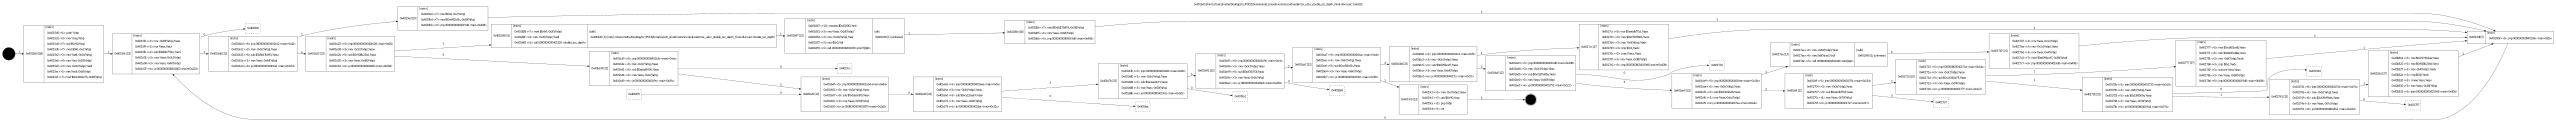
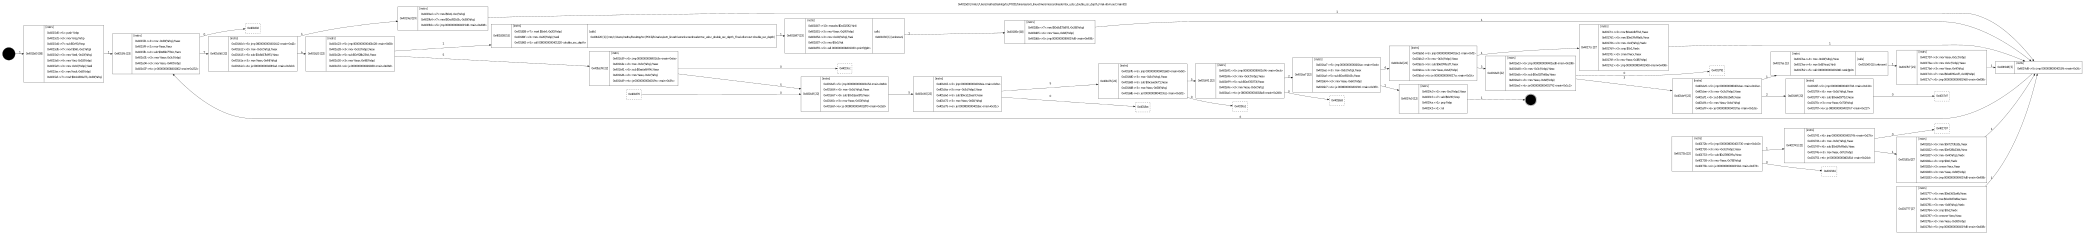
  digraph {
    fontname="IBM Plex Sans"
    label="0x4015d0 (/mnt/c/Users/mathe/Desktop/tcc/POCII/binaries/extr_linuxdriversmisccardreaderrtsx_usb.c_double_ssc_depth_Final-ollvm.out::main(0))"
    labelloc=t
    rankdir=LR
    node [fontname="IBM Plex Sans" shape=record]
    edge [fontname="IBM Plex Sans"]
    Entry [fillcolor=black height=0.3 shape=circle style=filled width=0.3]
    n2 [label="{\n     0x4015d0 [38]\l\n     | [instrs]\l\n     &nbsp;&nbsp;0x4015d0 \<+1\>: push %rbp\l\n     &nbsp;&nbsp;0x4015d1 \<+3\>: mov %rsp,%rbp\l\n     &nbsp;&nbsp;0x4015d4 \<+7\>: sub $0x90,%rsp\l\n     &nbsp;&nbsp;0x4015db \<+7\>: movl $0x0,-0xc(%rbp)\l\n     &nbsp;&nbsp;0x4015e2 \<+3\>: mov %edi,-0x10(%rbp)\l\n     &nbsp;&nbsp;0x4015e5 \<+4\>: mov %rsi,-0x18(%rbp)\l\n     &nbsp;&nbsp;0x4015e9 \<+3\>: mov -0x10(%rbp),%edi\l\n     &nbsp;&nbsp;0x4015ec \<+3\>: mov %edi,-0x8(%rbp)\l\n     &nbsp;&nbsp;0x4015ef \<+7\>: movl $0x14381e73,-0x38(%rbp)\l\n  }"]
    n3 [label="{\n     0x4015f6 [23]\l\n     | [instrs]\l\n     &nbsp;&nbsp;0x4015f6 \<+3\>: mov -0x38(%rbp),%eax\l\n     &nbsp;&nbsp;0x4015f9 \<+2\>: mov %eax,%ecx\l\n     &nbsp;&nbsp;0x4015fb \<+6\>: sub $0x8bb7736c,%ecx\l\n     &nbsp;&nbsp;0x401601 \<+3\>: mov %eax,-0x3c(%rbp)\l\n     &nbsp;&nbsp;0x401604 \<+3\>: mov %ecx,-0x40(%rbp)\l\n     &nbsp;&nbsp;0x401607 \<+6\>: je 0000000000401802 \<main+0x232\>\l\n  }"]
    n4 [label="{\n     0x401802\l\n  }" style=dashed]
    n5 [label="{\n     0x40160d [22]\l\n     | [instrs]\l\n     &nbsp;&nbsp;0x40160d \<+5\>: jmp 0000000000401612 \<main+0x42\>\l\n     &nbsp;&nbsp;0x401612 \<+3\>: mov -0x3c(%rbp),%eax\l\n     &nbsp;&nbsp;0x401615 \<+5\>: sub $0x8d17b893,%eax\l\n     &nbsp;&nbsp;0x40161a \<+3\>: mov %eax,-0x44(%rbp)\l\n     &nbsp;&nbsp;0x40161d \<+6\>: je 00000000004019ad \<main+0x3dd\>\l\n  }"]
    n6 [label="{\n     0x4019ad [19]\l\n     | [instrs]\l\n     &nbsp;&nbsp;0x4019ad \<+7\>: movl $0x0,-0xc(%rbp)\l\n     &nbsp;&nbsp;0x4019b4 \<+7\>: movl $0xcf81fd3c,-0x38(%rbp)\l\n     &nbsp;&nbsp;0x4019bb \<+5\>: jmp 00000000004019d8 \<main+0x408\>\l\n  }"]
    n7 [label="{\n     0x401623 [22]\l\n     | [instrs]\l\n     &nbsp;&nbsp;0x401623 \<+5\>: jmp 0000000000401628 \<main+0x58\>\l\n     &nbsp;&nbsp;0x401628 \<+3\>: mov -0x3c(%rbp),%eax\l\n     &nbsp;&nbsp;0x40162b \<+5\>: sub $0x928b2366,%eax\l\n     &nbsp;&nbsp;0x401630 \<+3\>: mov %eax,-0x48(%rbp)\l\n     &nbsp;&nbsp;0x401633 \<+6\>: je 0000000000401838 \<main+0x268\>\l\n  }"]
    n8 [label="{\n     0x4019d8 [5]\l\n     | [instrs]\l\n     &nbsp;&nbsp;0x4019d8 \<+5\>: jmp 00000000004015f6 \<main+0x26\>\l\n  }"]
    n9 [label="{\n     0x401838 [15]\l\n     | [instrs]\l\n     &nbsp;&nbsp;0x401838 \<+7\>: movl $0x64,-0x20(%rbp)\l\n     &nbsp;&nbsp;0x40183f \<+3\>: mov -0x20(%rbp),%edi\l\n     &nbsp;&nbsp;0x401842 \<+5\>: call 0000000000401220 \<double_ssc_depth\>\l\n     | [calls]\l\n     &nbsp;&nbsp;0x401220 \{1\} (/mnt/c/Users/mathe/Desktop/tcc/POCII/binaries/extr_linuxdriversmisccardreaderrtsx_usb.c_double_ssc_depth_Final-ollvm.out::double_ssc_depth)\l\n  }"]
    n10 [label="{\n     0x401639 [22]\l\n     | [instrs]\l\n     &nbsp;&nbsp;0x401639 \<+5\>: jmp 000000000040163e \<main+0x6e\>\l\n     &nbsp;&nbsp;0x40163e \<+3\>: mov -0x3c(%rbp),%eax\l\n     &nbsp;&nbsp;0x401641 \<+5\>: sub $0xa6af6996,%eax\l\n     &nbsp;&nbsp;0x401646 \<+3\>: mov %eax,-0x4c(%rbp)\l\n     &nbsp;&nbsp;0x401649 \<+6\>: je 00000000004019cc \<main+0x3fc\>\l\n  }"]
    Exit [fillcolor=black height=0.3 peripheries=2 shape=circle style=filled width=0.3]
    n12 [label="{\n     0x401847 [23]\l\n     | [instrs]\l\n     &nbsp;&nbsp;0x401847 \<+10\>: movabs $0x4020f2,%rdi\l\n     &nbsp;&nbsp;0x401851 \<+3\>: mov %eax,-0x24(%rbp)\l\n     &nbsp;&nbsp;0x401854 \<+3\>: mov -0x24(%rbp),%esi\l\n     &nbsp;&nbsp;0x401857 \<+2\>: mov $0x0,%al\l\n     &nbsp;&nbsp;0x401859 \<+5\>: call 0000000000401030 \<printf@plt\>\l\n     | [calls]\l\n     &nbsp;&nbsp;0x401030 \{1\} (unknown)\l\n  }"]
    n13 [label="{\n     0x4019cc\l\n  }" style=dashed]
    n14 [label="{\n     0x40164f [22]\l\n     | [instrs]\l\n     &nbsp;&nbsp;0x40164f \<+5\>: jmp 0000000000401654 \<main+0x84\>\l\n     &nbsp;&nbsp;0x401654 \<+3\>: mov -0x3c(%rbp),%eax\l\n     &nbsp;&nbsp;0x401657 \<+5\>: sub $0xb1aec8f0,%eax\l\n     &nbsp;&nbsp;0x40165c \<+3\>: mov %eax,-0x50(%rbp)\l\n     &nbsp;&nbsp;0x40165f \<+6\>: je 0000000000401870 \<main+0x2a0\>\l\n  }"]
    n15 [label="{\n     0x40185e [18]\l\n     | [instrs]\l\n     &nbsp;&nbsp;0x40185e \<+7\>: movl $0x8d17b893,-0x38(%rbp)\l\n     &nbsp;&nbsp;0x401865 \<+6\>: mov %eax,-0x84(%rbp)\l\n     &nbsp;&nbsp;0x40186b \<+5\>: jmp 00000000004019d8 \<main+0x408\>\l\n  }"]
    n16 [label="{\n     0x401665 [22]\l\n     | [instrs]\l\n     &nbsp;&nbsp;0x401665 \<+5\>: jmp 000000000040166a \<main+0x9a\>\l\n     &nbsp;&nbsp;0x40166a \<+3\>: mov -0x3c(%rbp),%eax\l\n     &nbsp;&nbsp;0x40166d \<+5\>: sub $0xca126aa9,%eax\l\n     &nbsp;&nbsp;0x401672 \<+3\>: mov %eax,-0x54(%rbp)\l\n     &nbsp;&nbsp;0x401675 \<+6\>: je 00000000004018ec \<main+0x31c\>\l\n  }"]
    n17 [label="{\n     0x401870\l\n  }" style=dashed]
    n18 [label="{\n     0x4018ec\l\n  }" style=dashed]
    n19 [label="{\n     0x40167b [22]\l\n     | [instrs]\l\n     &nbsp;&nbsp;0x40167b \<+5\>: jmp 0000000000401680 \<main+0xb0\>\l\n     &nbsp;&nbsp;0x401680 \<+3\>: mov -0x3c(%rbp),%eax\l\n     &nbsp;&nbsp;0x401683 \<+5\>: sub $0xcaee0e71,%eax\l\n     &nbsp;&nbsp;0x401688 \<+3\>: mov %eax,-0x58(%rbp)\l\n     &nbsp;&nbsp;0x40168b \<+6\>: je 00000000004019a1 \<main+0x3d1\>\l\n  }"]
    n20 [label="{\n     0x401757\l\n  }" style=dashed]
    n21 [label="{\n     0x4019a1\l\n  }" style=dashed]
    n22 [label="{\n     0x401691 [22]\l\n     | [instrs]\l\n     &nbsp;&nbsp;0x401691 \<+5\>: jmp 0000000000401696 \<main+0xc6\>\l\n     &nbsp;&nbsp;0x401696 \<+3\>: mov -0x3c(%rbp),%eax\l\n     &nbsp;&nbsp;0x401699 \<+5\>: sub $0xcf35073f,%eax\l\n     &nbsp;&nbsp;0x40169e \<+3\>: mov %eax,-0x5c(%rbp)\l\n     &nbsp;&nbsp;0x4016a1 \<+6\>: je 00000000004018a8 \<main+0x2d8\>\l\n  }"]
    n23 [label="{\n     0x40181d [27]\l\n     | [instrs]\l\n     &nbsp;&nbsp;0x40181d \<+5\>: mov $0x7273b2da,%eax\l\n     &nbsp;&nbsp;0x401822 \<+5\>: mov $0x928b2366,%ecx\l\n     &nbsp;&nbsp;0x401827 \<+3\>: mov -0x4(%rbp),%edx\l\n     &nbsp;&nbsp;0x40182a \<+3\>: cmp $0x0,%edx\l\n     &nbsp;&nbsp;0x40182d \<+3\>: cmove %ecx,%eax\l\n     &nbsp;&nbsp;0x401830 \<+3\>: mov %eax,-0x38(%rbp)\l\n     &nbsp;&nbsp;0x401833 \<+5\>: jmp 00000000004019d8 \<main+0x408\>\l\n  }"]
    n24 [label="{\n     0x4018a8\l\n  }" style=dashed]
    n25 [label="{\n     0x4016a7 [22]\l\n     | [instrs]\l\n     &nbsp;&nbsp;0x4016a7 \<+5\>: jmp 00000000004016ac \<main+0xdc\>\l\n     &nbsp;&nbsp;0x4016ac \<+3\>: mov -0x3c(%rbp),%eax\l\n     &nbsp;&nbsp;0x4016af \<+5\>: sub $0xcf81fd3c,%eax\l\n     &nbsp;&nbsp;0x4016b4 \<+3\>: mov %eax,-0x60(%rbp)\l\n     &nbsp;&nbsp;0x4016b7 \<+6\>: je 00000000004019c0 \<main+0x3f0\>\l\n  }"]
    n26 [label="{\n     0x401741 [22]\l\n     | [instrs]\l\n     &nbsp;&nbsp;0x401741 \<+5\>: jmp 0000000000401746 \<main+0x176\>\l\n     &nbsp;&nbsp;0x401746 \<+3\>: mov -0x3c(%rbp),%eax\l\n     &nbsp;&nbsp;0x401749 \<+5\>: sub $0x639d9bd6,%eax\l\n     &nbsp;&nbsp;0x40174e \<+3\>: mov %eax,-0x7c(%rbp)\l\n     &nbsp;&nbsp;0x401751 \<+6\>: je 000000000040181d \<main+0x24d\>\l\n  }"]
    n27 [label="{\n     0x4019c0 [12]\l\n     | [instrs]\l\n     &nbsp;&nbsp;0x4019c0 \<+3\>: mov -0xc(%rbp),%eax\l\n     &nbsp;&nbsp;0x4019c3 \<+7\>: add $0x90,%rsp\l\n     &nbsp;&nbsp;0x4019ca \<+1\>: pop %rbp\l\n     &nbsp;&nbsp;0x4019cb \<+1\>: ret\l\n  }"]
    n28 [label="{\n     0x4016bd [22]\l\n     | [instrs]\l\n     &nbsp;&nbsp;0x4016bd \<+5\>: jmp 00000000004016c2 \<main+0xf2\>\l\n     &nbsp;&nbsp;0x4016c2 \<+3\>: mov -0x3c(%rbp),%eax\l\n     &nbsp;&nbsp;0x4016c5 \<+5\>: sub $0xd09facd7,%eax\l\n     &nbsp;&nbsp;0x4016ca \<+3\>: mov %eax,-0x64(%rbp)\l\n     &nbsp;&nbsp;0x4016cd \<+6\>: je 00000000004017cc \<main+0x1fc\>\l\n  }"]
    n29 [label="{\n     0x401944\l\n  }" style=dashed]
    n30 [label="{\n     0x4017cc [27]\l\n     | [instrs]\l\n     &nbsp;&nbsp;0x4017cc \<+5\>: mov $0xe6dbf71d,%eax\l\n     &nbsp;&nbsp;0x4017d1 \<+5\>: mov $0x639d9bd6,%ecx\l\n     &nbsp;&nbsp;0x4017d6 \<+3\>: mov -0x4(%rbp),%edx\l\n     &nbsp;&nbsp;0x4017d9 \<+3\>: cmp $0x1,%edx\l\n     &nbsp;&nbsp;0x4017dc \<+3\>: cmovl %ecx,%eax\l\n     &nbsp;&nbsp;0x4017df \<+3\>: mov %eax,-0x38(%rbp)\l\n     &nbsp;&nbsp;0x4017e2 \<+5\>: jmp 00000000004019d8 \<main+0x408\>\l\n  }"]
    n31 [label="{\n     0x4016d3 [22]\l\n     | [instrs]\l\n     &nbsp;&nbsp;0x4016d3 \<+5\>: jmp 00000000004016d8 \<main+0x108\>\l\n     &nbsp;&nbsp;0x4016d8 \<+3\>: mov -0x3c(%rbp),%eax\l\n     &nbsp;&nbsp;0x4016db \<+5\>: sub $0xd187e8ba,%eax\l\n     &nbsp;&nbsp;0x4016e0 \<+3\>: mov %eax,-0x68(%rbp)\l\n     &nbsp;&nbsp;0x4016e3 \<+6\>: je 0000000000401792 \<main+0x1c2\>\l\n  }"]
    n32 [label="{\n     0x4017b7 [21]\l\n     | [instrs]\l\n     &nbsp;&nbsp;0x4017b7 \<+3\>: mov %eax,-0x1c(%rbp)\l\n     &nbsp;&nbsp;0x4017ba \<+3\>: mov -0x1c(%rbp),%eax\l\n     &nbsp;&nbsp;0x4017bd \<+3\>: mov %eax,-0x4(%rbp)\l\n     &nbsp;&nbsp;0x4017c0 \<+7\>: movl $0xd09facd7,-0x38(%rbp)\l\n     &nbsp;&nbsp;0x4017c7 \<+5\>: jmp 00000000004019d8 \<main+0x408\>\l\n  }"]
    n33 [label="{\n     0x401792\l\n  }" style=dashed]
    n34 [label="{\n     0x4016e9 [22]\l\n     | [instrs]\l\n     &nbsp;&nbsp;0x4016e9 \<+5\>: jmp 00000000004016ee \<main+0x11e\>\l\n     &nbsp;&nbsp;0x4016ee \<+3\>: mov -0x3c(%rbp),%eax\l\n     &nbsp;&nbsp;0x4016f1 \<+5\>: sub $0xd361befb,%eax\l\n     &nbsp;&nbsp;0x4016f6 \<+3\>: mov %eax,-0x6c(%rbp)\l\n     &nbsp;&nbsp;0x4016f9 \<+6\>: je 00000000004017aa \<main+0x1da\>\l\n  }"]
    n35 [label="{\n     0x4017aa [13]\l\n     | [instrs]\l\n     &nbsp;&nbsp;0x4017aa \<+4\>: mov -0x18(%rbp),%rax\l\n     &nbsp;&nbsp;0x4017ae \<+4\>: mov 0x8(%rax),%rdi\l\n     &nbsp;&nbsp;0x4017b2 \<+5\>: call 0000000000401040 \<atoi@plt\>\l\n     | [calls]\l\n     &nbsp;&nbsp;0x401040 \{1\} (unknown)\l\n  }"]
    n36 [label="{\n     0x4016ff [22]\l\n     | [instrs]\l\n     &nbsp;&nbsp;0x4016ff \<+5\>: jmp 0000000000401704 \<main+0x134\>\l\n     &nbsp;&nbsp;0x401704 \<+3\>: mov -0x3c(%rbp),%eax\l\n     &nbsp;&nbsp;0x401707 \<+5\>: sub $0xe6dbf71d,%eax\l\n     &nbsp;&nbsp;0x40170c \<+3\>: mov %eax,-0x70(%rbp)\l\n     &nbsp;&nbsp;0x40170f \<+6\>: je 00000000004017e7 \<main+0x217\>\l\n  }"]
    n37 [label="{\n     0x4017e7\l\n  }" style=dashed]
-   n38 [label="{\n     0x401715 [22]\l\n     | [instrs]\l\n     &nbsp;&nbsp;0x401715 \<+5\>: jmp 000000000040171a \<main+0x14a\>\l\n     &nbsp;&nbsp;0x40171a \<+3\>: mov -0x3c(%rbp),%eax\l\n     &nbsp;&nbsp;0x40171d \<+5\>: sub $0x14381e73,%eax\l\n     &nbsp;&nbsp;0x401722 \<+3\>: mov %eax,-0x74(%rbp)\l\n     &nbsp;&nbsp;0x401725 \<+6\>: je 0000000000401777 \<main+0x1a7\>\l\n  }"]
    n39 [label="{\n     0x40172b [22]\l\n     | [instrs]\l\n     &nbsp;&nbsp;0x40172b \<+5\>: jmp 0000000000401730 \<main+0x160\>\l\n     &nbsp;&nbsp;0x401730 \<+3\>: mov -0x3c(%rbp),%eax\l\n     &nbsp;&nbsp;0x401733 \<+5\>: sub $0x23f8009a,%eax\l\n     &nbsp;&nbsp;0x401738 \<+3\>: mov %eax,-0x78(%rbp)\l\n     &nbsp;&nbsp;0x40173b \<+6\>: je 0000000000401944 \<main+0x374\>\l\n  }"]
    n40 [label="{\n     0x401777 [27]\l\n     | [instrs]\l\n     &nbsp;&nbsp;0x401777 \<+5\>: mov $0xd361befb,%eax\l\n     &nbsp;&nbsp;0x40177c \<+5\>: mov $0xd187e8ba,%ecx\l\n     &nbsp;&nbsp;0x401781 \<+3\>: mov -0x8(%rbp),%edx\l\n     &nbsp;&nbsp;0x401784 \<+3\>: cmp $0x2,%edx\l\n     &nbsp;&nbsp;0x401787 \<+3\>: cmovne %ecx,%eax\l\n     &nbsp;&nbsp;0x40178a \<+3\>: mov %eax,-0x38(%rbp)\l\n     &nbsp;&nbsp;0x40178d \<+5\>: jmp 00000000004019d8 \<main+0x408\>\l\n  }"]
    Entry -> n2 [label=" 1"]
    n2 -> n3 [label=" 1"]
    n3 -> n4 [label=" 0"]
    n3 -> n5 [label=" 7"]
    n5 -> n6 [label=" 1"]
    n5 -> n7 [label=" 6"]
    n6 -> n8 [label=" 1"]
    n7 -> n9 [label=" 1"]
    n7 -> n10 [label=" 5"]
    n8 -> n3 [label=" 6"]
    n9 -> n12 [label=" 1"]
    n10 -> n13 [label=" 0"]
    n10 -> n14 [label=" 5"]
    n12 -> n15 [label=" 1"]
    n14 -> n16 [label=" 5"]
    n15 -> n8 [label=" 1"]
    n16 -> n18 [label=" 0"]
    n16 -> n19 [label=" 5"]
    n17 -> n14 [label=" 0"]
    n19 -> n21 [label=" 0"]
    n19 -> n22 [label=" 5"]
    n22 -> n24 [label=" 0"]
    n22 -> n25 [label=" 2"]
    n23 -> n8 [label=" 1"]
    n25 -> n27 [label=" 1"]
    n25 -> n28 [label=" 4"]
    n26 -> n20 [label=" 0"]
    n26 -> n23 [label=" 1"]
    n27 -> Exit [label=" 1"]
    n28 -> n30 [label=" 1"]
    n28 -> n31 [label=" 3"]
    n30 -> n8 [label=" 1"]
    n31 -> n33 [label=" 0"]
    n31 -> n34 [label=" 3"]
    n32 -> n8 [label=" 1"]
    n34 -> n35 [label=" 1"]
    n34 -> n36 [label=" 2"]
    n35 -> n32 [label=" 1"]
    n36 -> n37 [label=" 0"]
-   n36 -> n38 [label=" 2"]
-   n38 -> n39 [label=" 1"]
-   n38 -> n40 [label=" 1"]
    n39 -> n26 [label=" 1"]
    n39 -> n29 [label=" 0"]
    n40 -> n8 [label=" 1"]
  }
